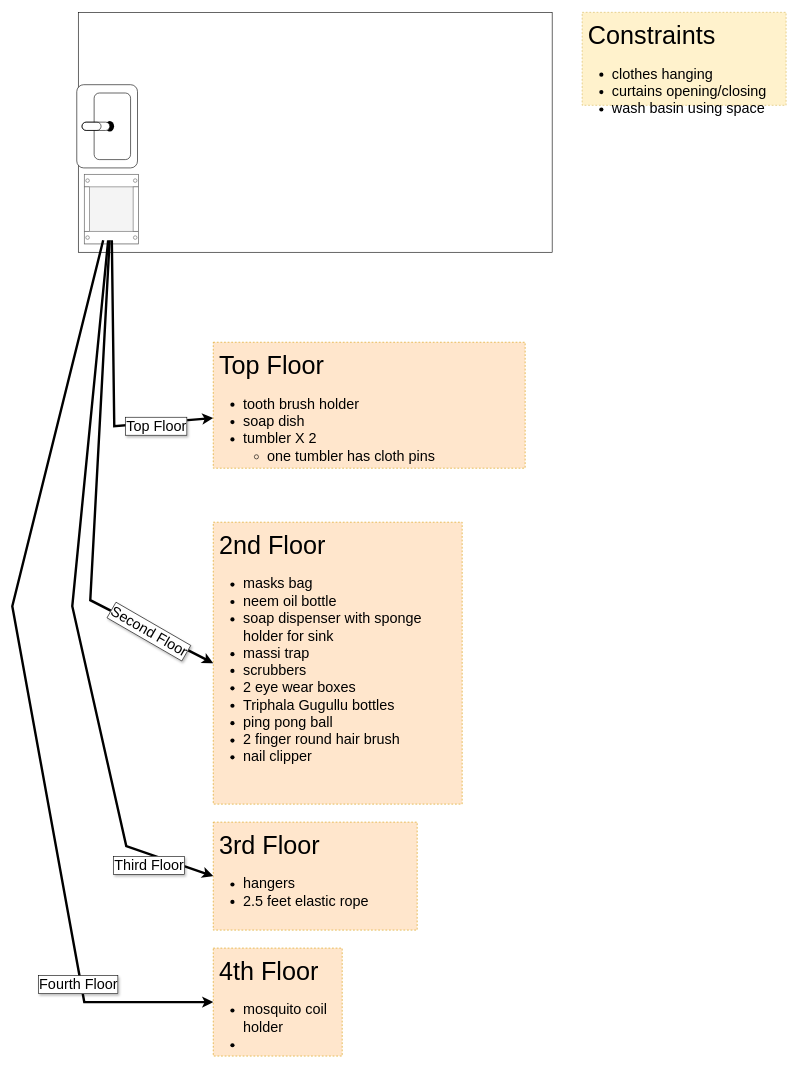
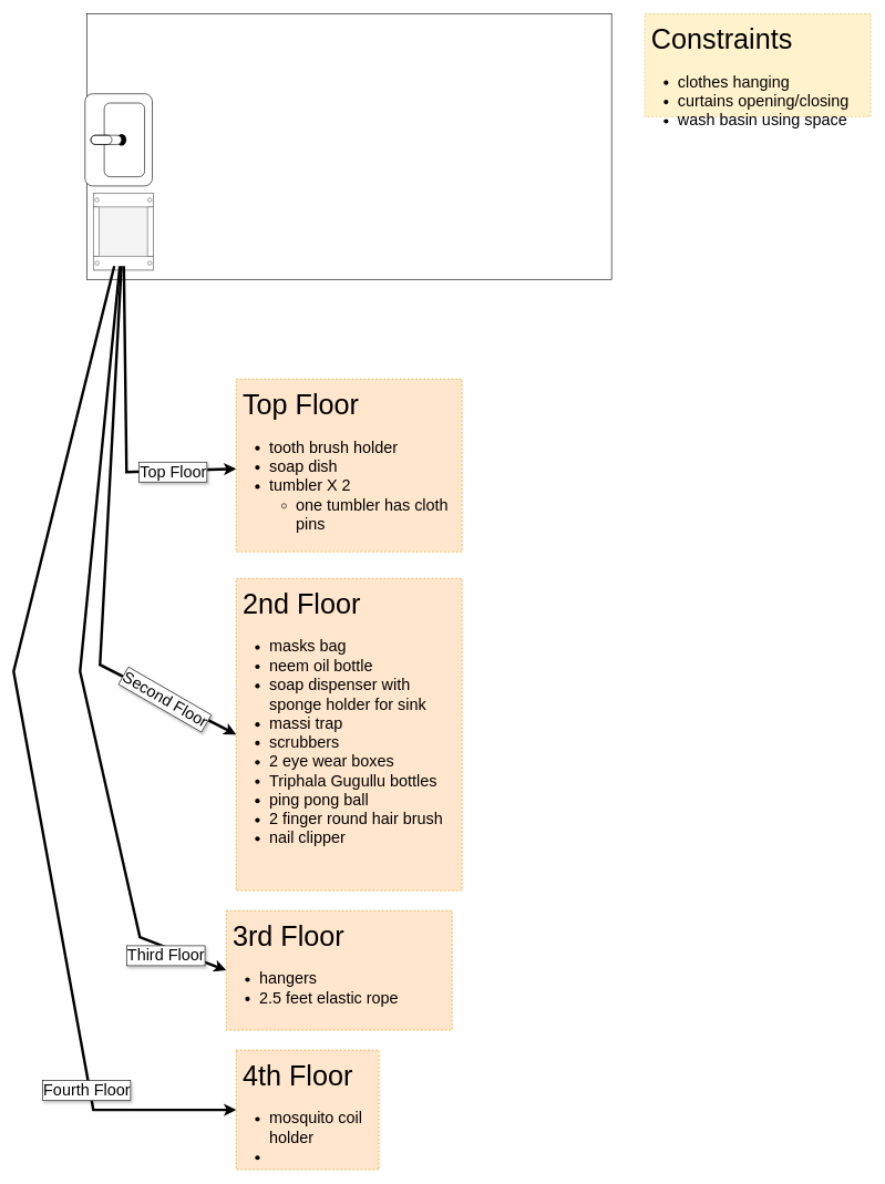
  <mxCell id="0" />
  <mxCell id="1" parent="0" />
  <mxCell id="2" value="" style="rounded=0;whiteSpace=wrap;html=1;" parent="1" vertex="1"><mxGeometry x="130" y="20" width="790" height="400" as="geometry" /></mxCell>
  <mxCell id="3" value="" style="verticalLabelPosition=bottom;html=1;verticalAlign=top;align=center;shape=mxgraph.floorplan.sink_22;rotation=-90;" parent="1" vertex="1"><mxGeometry x="108.75" y="159.37" width="138.75" height="101.25" as="geometry" /></mxCell>
  <mxCell id="4" value="" style="strokeColor=#666666;html=1;verticalLabelPosition=bottom;labelBackgroundColor=#ffffff;verticalAlign=top;outlineConnect=0;shadow=0;dashed=0;shape=mxgraph.rackGeneral.rackCabinet3;fillColor2=#f4f4f4;container=1;collapsible=0;childLayout=rack;allowGaps=1;marginLeft=9;marginRight=9;marginTop=21;marginBottom=22;textColor=#666666;numDisp=off;" parent="1" vertex="1"><mxGeometry x="140" y="290" width="90.41" height="110" as="geometry" /></mxCell>
  <mxCell id="5" value="&lt;div&gt;Constraints&lt;/div&gt;&lt;div style=&quot;font-size: 24px;&quot;&gt;&lt;ul&gt;&lt;li&gt;clothes hanging&lt;/li&gt;&lt;li&gt;curtains opening/closing&lt;/li&gt;&lt;li&gt;wash basin using space&lt;/li&gt;&lt;/ul&gt;&lt;/div&gt;" style="whiteSpace=wrap;html=1;fillColor=#fff2cc;strokeColor=#d6b656;dashed=1;align=left;verticalAlign=top;fontSize=42;spacing=10;" vertex="1" parent="1"><mxGeometry x="970" y="20" width="340" height="155" as="geometry" /></mxCell>
  <mxCell id="6" value="" style="endArrow=classic;html=1;rounded=0;strokeWidth=4;" edge="1" parent="1" source="4" target="8"><mxGeometry width="50" height="50" relative="1" as="geometry"><mxPoint x="380" y="680" as="sourcePoint" /><mxPoint x="350" y="650" as="targetPoint" /><Array as="points"><mxPoint x="190" y="710" /></Array></mxGeometry></mxCell>
  <mxCell id="7" value="Top Floor" style="edgeLabel;html=1;align=center;verticalAlign=middle;resizable=0;points=[];fontSize=24;labelBorderColor=default;spacing=10;spacingTop=10;spacingLeft=10;spacingBottom=10;spacingRight=10;textShadow=1;" vertex="1" connectable="0" parent="6"><mxGeometry x="-0.426" y="-3" relative="1" as="geometry"><mxPoint x="75" y="173" as="offset" /></mxGeometry></mxCell>
- <mxCell id="8" value="&lt;div&gt;Top Floor&lt;br&gt;&lt;/div&gt;&lt;div style=&quot;font-size: 24px;&quot;&gt;&lt;ul&gt;&lt;li&gt;tooth brush holder&lt;br&gt;&lt;/li&gt;&lt;li&gt;soap dish&lt;br&gt;&lt;/li&gt;&lt;li&gt;tumbler X 2&lt;/li&gt;&lt;ul&gt;&lt;li&gt;one tumbler has cloth pins&lt;br&gt;&lt;/li&gt;&lt;/ul&gt;&lt;/ul&gt;&lt;/div&gt;" style="whiteSpace=wrap;html=1;fillColor=#ffe6cc;strokeColor=#d79b00;dashed=1;align=left;verticalAlign=top;fontSize=42;spacing=10;" vertex="1" parent="1"><mxGeometry x="355" y="570" width="520" height="210" as="geometry" /></mxCell>
- <mxCell id="9" value="&lt;div&gt;2nd Floor&lt;br&gt;&lt;/div&gt;&lt;div style=&quot;font-size: 24px;&quot;&gt;&lt;ul&gt;&lt;li&gt;masks bag&lt;/li&gt;&lt;li&gt;neem oil bottle&lt;/li&gt;&lt;li&gt;soap dispenser with sponge holder for sink&lt;/li&gt;&lt;li&gt;massi trap&lt;/li&gt;&lt;li&gt;scrubbers&lt;/li&gt;&lt;li&gt;2 eye wear boxes&lt;/li&gt;&lt;li&gt;Triphala Gugullu bottles&lt;/li&gt;&lt;li&gt;ping pong ball&lt;/li&gt;&lt;li&gt;2 finger round hair brush&lt;/li&gt;&lt;li&gt;nail clipper&lt;br&gt;&lt;/li&gt;&lt;/ul&gt;&lt;/div&gt;" style="whiteSpace=wrap;html=1;fillColor=#ffe6cc;strokeColor=#d79b00;dashed=1;align=left;verticalAlign=top;fontSize=42;spacing=10;" vertex="1" parent="1"><mxGeometry x="355" y="870" width="415" height="470" as="geometry" /></mxCell>
+ <mxCell id="8" value="&lt;div&gt;Top Floor&lt;br&gt;&lt;/div&gt;&lt;div style=&quot;font-size: 24px;&quot;&gt;&lt;ul&gt;&lt;li&gt;tooth brush holder&lt;br&gt;&lt;/li&gt;&lt;li&gt;soap dish&lt;br&gt;&lt;/li&gt;&lt;li&gt;tumbler X 2&lt;/li&gt;&lt;ul&gt;&lt;li&gt;one tumbler has cloth pins&lt;br&gt;&lt;/li&gt;&lt;/ul&gt;&lt;/ul&gt;&lt;/div&gt;" style="whiteSpace=wrap;html=1;fillColor=#ffe6cc;strokeColor=#d79b00;dashed=1;align=left;verticalAlign=top;fontSize=42;spacing=10;" vertex="1" parent="1"><mxGeometry x="355" y="570" width="340" height="260" as="geometry" /></mxCell>
+ <mxCell id="9" value="&lt;div&gt;2nd Floor&lt;br&gt;&lt;/div&gt;&lt;div style=&quot;font-size: 24px;&quot;&gt;&lt;ul&gt;&lt;li&gt;masks bag&lt;/li&gt;&lt;li&gt;neem oil bottle&lt;/li&gt;&lt;li&gt;soap dispenser with sponge holder for sink&lt;/li&gt;&lt;li&gt;massi trap&lt;/li&gt;&lt;li&gt;scrubbers&lt;/li&gt;&lt;li&gt;2 eye wear boxes&lt;/li&gt;&lt;li&gt;Triphala Gugullu bottles&lt;/li&gt;&lt;li&gt;ping pong ball&lt;/li&gt;&lt;li&gt;2 finger round hair brush&lt;/li&gt;&lt;li&gt;nail clipper&lt;br&gt;&lt;/li&gt;&lt;/ul&gt;&lt;/div&gt;" style="whiteSpace=wrap;html=1;fillColor=#ffe6cc;strokeColor=#d79b00;dashed=1;align=left;verticalAlign=top;fontSize=42;spacing=10;" vertex="1" parent="1"><mxGeometry x="355" y="870" width="340" height="470" as="geometry" /></mxCell>
  <mxCell id="10" value="" style="endArrow=classic;html=1;rounded=0;strokeWidth=4;entryX=0;entryY=0.5;entryDx=0;entryDy=0;" edge="1" parent="1" source="4" target="9"><mxGeometry width="50" height="50" relative="1" as="geometry"><mxPoint x="193" y="410" as="sourcePoint" /><mxPoint x="365" y="705" as="targetPoint" /><Array as="points"><mxPoint x="150" y="1000" /></Array></mxGeometry></mxCell>
  <mxCell id="11" value="Second Floor" style="edgeLabel;html=1;align=center;verticalAlign=middle;resizable=0;points=[];fontSize=24;labelBorderColor=default;spacing=10;spacingTop=10;spacingLeft=10;spacingBottom=10;spacingRight=10;textShadow=1;rotation=30;" vertex="1" connectable="0" parent="10"><mxGeometry x="-0.426" y="-3" relative="1" as="geometry"><mxPoint x="81" y="413" as="offset" /></mxGeometry></mxCell>
- <mxCell id="12" value="&lt;div&gt;3rd Floor&lt;br&gt;&lt;/div&gt;&lt;div style=&quot;font-size: 24px;&quot;&gt;&lt;ul&gt;&lt;li&gt;hangers&lt;/li&gt;&lt;li&gt;2.5 feet elastic rope&lt;br&gt;&lt;/li&gt;&lt;/ul&gt;&lt;/div&gt;" style="whiteSpace=wrap;html=1;fillColor=#ffe6cc;strokeColor=#d79b00;dashed=1;align=left;verticalAlign=top;fontSize=42;spacing=10;" vertex="1" parent="1"><mxGeometry x="355" y="1370" width="340" height="180" as="geometry" /></mxCell>
+ <mxCell id="12" value="&lt;div&gt;3rd Floor&lt;br&gt;&lt;/div&gt;&lt;div style=&quot;font-size: 24px;&quot;&gt;&lt;ul&gt;&lt;li&gt;hangers&lt;/li&gt;&lt;li&gt;2.5 feet elastic rope&lt;br&gt;&lt;/li&gt;&lt;/ul&gt;&lt;/div&gt;" style="whiteSpace=wrap;html=1;fillColor=#ffe6cc;strokeColor=#d79b00;dashed=1;align=left;verticalAlign=top;fontSize=42;spacing=10;" vertex="1" parent="1"><mxGeometry x="340" y="1370" width="340" height="180" as="geometry" /></mxCell>
  <mxCell id="13" value="" style="endArrow=classic;html=1;rounded=0;strokeWidth=4;entryX=0;entryY=0.5;entryDx=0;entryDy=0;" edge="1" parent="1" source="4" target="12"><mxGeometry width="50" height="50" relative="1" as="geometry"><mxPoint x="192" y="410" as="sourcePoint" /><mxPoint x="365" y="1115" as="targetPoint" /><Array as="points"><mxPoint x="120" y="1010" /><mxPoint x="210" y="1410" /></Array></mxGeometry></mxCell>
  <mxCell id="14" value="Third Floor" style="edgeLabel;html=1;align=center;verticalAlign=middle;resizable=0;points=[];fontSize=24;labelBorderColor=default;spacing=10;spacingTop=10;spacingLeft=10;spacingBottom=10;spacingRight=10;textShadow=1;" vertex="1" connectable="0" parent="13"><mxGeometry x="-0.426" y="-3" relative="1" as="geometry"><mxPoint x="104" y="705" as="offset" /></mxGeometry></mxCell>
  <mxCell id="15" value="&lt;div&gt;4th Floor&lt;br&gt;&lt;/div&gt;&lt;div style=&quot;font-size: 24px;&quot;&gt;&lt;ul&gt;&lt;li&gt;mosquito coil holder&lt;br&gt;&lt;/li&gt;&lt;li&gt;&lt;br&gt;&lt;/li&gt;&lt;/ul&gt;&lt;/div&gt;" style="whiteSpace=wrap;html=1;fillColor=#ffe6cc;strokeColor=#d79b00;dashed=1;align=left;verticalAlign=top;fontSize=42;spacing=10;" vertex="1" parent="1"><mxGeometry x="355" y="1580" width="215" height="180" as="geometry" /></mxCell>
  <mxCell id="16" value="" style="endArrow=classic;html=1;rounded=0;strokeWidth=4;entryX=0;entryY=0.5;entryDx=0;entryDy=0;" edge="1" parent="1" source="4" target="15"><mxGeometry width="50" height="50" relative="1" as="geometry"><mxPoint x="187" y="410" as="sourcePoint" /><mxPoint x="365" y="1470" as="targetPoint" /><Array as="points"><mxPoint x="20" y="1010" /><mxPoint x="140" y="1670" /></Array></mxGeometry></mxCell>
  <mxCell id="17" value="Fourth Floor" style="edgeLabel;html=1;align=center;verticalAlign=middle;resizable=0;points=[];fontSize=24;labelBorderColor=default;spacing=10;spacingTop=10;spacingLeft=10;spacingBottom=10;spacingRight=10;textShadow=1;" vertex="1" connectable="0" parent="16"><mxGeometry x="-0.426" y="-3" relative="1" as="geometry"><mxPoint x="66" y="819" as="offset" /></mxGeometry></mxCell>
